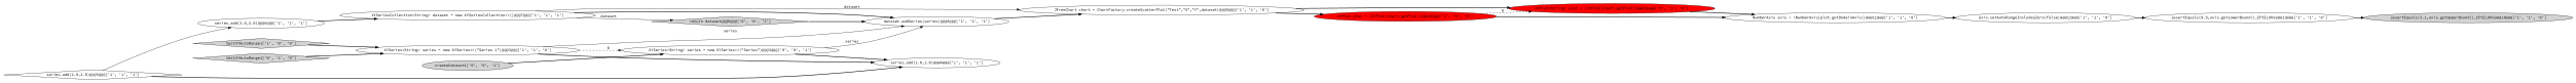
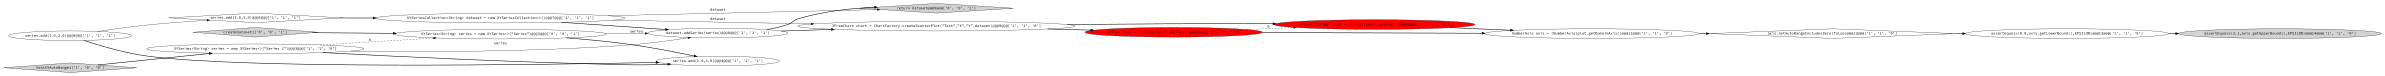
  digraph {
    fontname="Source Code Pro"
    rankdir=LR
    node [fillcolor=white fontname="Source Code Pro" shape=ellipse style=filled]
    edge [fontname="Source Code Pro" style=bold]
-   n1 [label="series.add(3.0,3.0)@@@6@@@['1', '1', '1']"]
+   n1 [label="series.add(3.0,3.0)@@@6@@@['1', '1', '1']" shape=diamond]
    n2 [label="XYSeriesCollection<String> dataset = new XYSeriesCollection<>()@@@7@@@['1', '1', '1']"]
    n3 [label="JFreeChart chart = ChartFactory.createScatterPlot(\"Test\",\"X\",\"Y\",dataset)@@@9@@@['1', '1', '0']"]
    n4 [fillcolor=lightgray label="return dataset@@@9@@@['0', '0', '1']" shape=diamond]
    n5 [label="dataset.addSeries(series)@@@8@@@['1', '1', '1']"]
    n6 [fillcolor=red label="XYPlot<String> plot = (XYPlot)chart.getPlot()@@@10@@@['0', '1', '0']"]
    n7 [fillcolor=red label="XYPlot plot = (XYPlot)chart.getPlot()@@@10@@@['1', '0', '0']"]
    n8 [label="NumberAxis axis = (NumberAxis)plot.getDomainAxis()@@@11@@@['1', '1', '0']"]
-   n9 [label="axis.setAutoRangeIncludesZero(false)@@@12@@@['1', '1', '0']"]
+   n9 [label="axis.setAutoRangeIncludesZero(false)@@@12@@@['1', '1', '0']" shape=diamond]
    n10 [label="assertEquals(0.9,axis.getLowerBound(),EPSILON)@@@13@@@['1', '1', '0']"]
    n11 [label="series.add(1.0,1.0)@@@4@@@['1', '1', '1']"]
-   n12 [label="series.add(2.0,2.0)@@@5@@@['1', '1', '1']" shape=diamond]
+   n12 [label="series.add(2.0,2.0)@@@5@@@['1', '1', '1']"]
    n13 [fillcolor=lightgray label="assertEquals(3.1,axis.getUpperBound(),EPSILON)@@@14@@@['1', '1', '0']"]
-   n14 [fillcolor=lightgray label="createDataset1['0', '0', '1']"]
+   n14 [fillcolor=lightgray label="createDataset1['0', '0', '1']" shape=diamond]
    n15 [label="XYSeries<String> series = new XYSeries<>(\"Series\")@@@3@@@['0', '0', '1']"]
    n16 [fillcolor=lightgray label="testXYAutoRange1['1', '0', '0']" shape=diamond]
    n17 [label="XYSeries<String> series = new XYSeries<>(\"Series 1\")@@@3@@@['1', '1', '0']"]
-   n18 [fillcolor=lightgray label="testXYAutoRange1['0', '1', '0']" shape=diamond]
    n1 -> n2
    n2 -> n3 [label=dataset style=solid]
    n2 -> n4 [label=dataset style=solid]
    n2 -> n5
    n3 -> n6
    n3 -> n7
    n5 -> n3
-   n4 -> n5
+   n5 -> n4
    n6 -> n8
    n7 -> n6 [label=0 style=dashed]
    n7 -> n8
    n8 -> n9
    n9 -> n10
    n10 -> n13
    n12 -> n1 [style=solid]
    n12 -> n11
    n14 -> n15
    n15 -> n5 [label=series style=solid]
    n15 -> n11
    n16 -> n17
    n17 -> n5 [label=series style=solid]
    n17 -> n11
    n17 -> n15 [label=0 style=dashed]
-   n18 -> n17
  }
